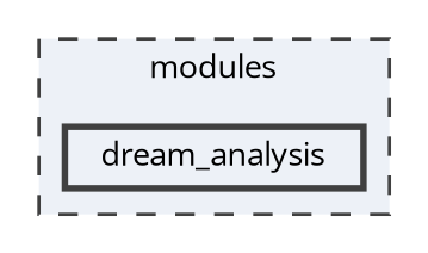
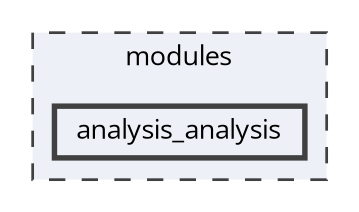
  digraph {
    compound=true
    fontname="Open Sans"
-   n1 [color=grey25 fillcolor="#edf1f7" fontname="Open Sans" fontsize=10 height=0.2 label=dream_analysis shape=box style="filled,bold" width=0.4]
+   n1 [color=grey25 fillcolor="#edf1f7" fontname="Open Sans" fontsize=10 height=0.2 label=analysis_analysis shape=box style="filled,bold" width=0.4]
    subgraph cluster_1 {
      bgcolor="#edf1f7"
      fontsize=10
      label=modules
      pencolor=grey25
      style="filled,dashed"
      n1
    }
  }
